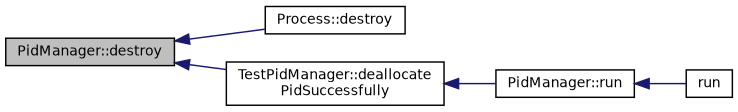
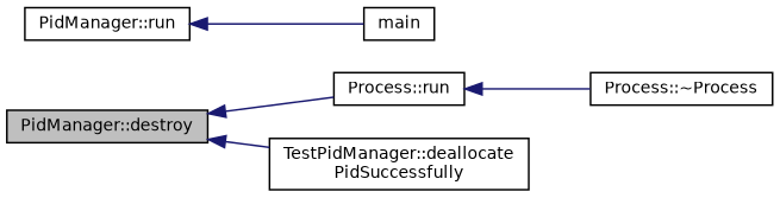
  digraph {
    rankdir=LR
    node [color=black fillcolor=white fontname=Helvetica fontsize=10 shape=record style=filled]
    edge [color=midnightblue dir=back fontname=Helvetica fontsize=10 labelfontname=Helvetica labelfontsize=10 style=solid]
    n1 [fillcolor=grey75 fontcolor=black height=0.2 label="PidManager::destroy" width=0.4]
-   n2 [height=0.2 label="Process::destroy" width=0.4]
+   n2 [height=0.2 label="Process::run" width=0.4]
    n3 [height=0.2 label="TestPidManager::deallocate\lPidSuccessfully" width=0.4]
+   n4 [height=0.2 label="Process::~Process" width=0.4]
    n5 [height=0.2 label="PidManager::run" width=0.4]
-   n6 [height=0.2 label=run width=0.4]
+   n6 [height=0.2 label=main width=0.4]
    n1 -> n2
    n1 -> n3
-   n3 -> n5
+   n2 -> n4
    n5 -> n6
  }
